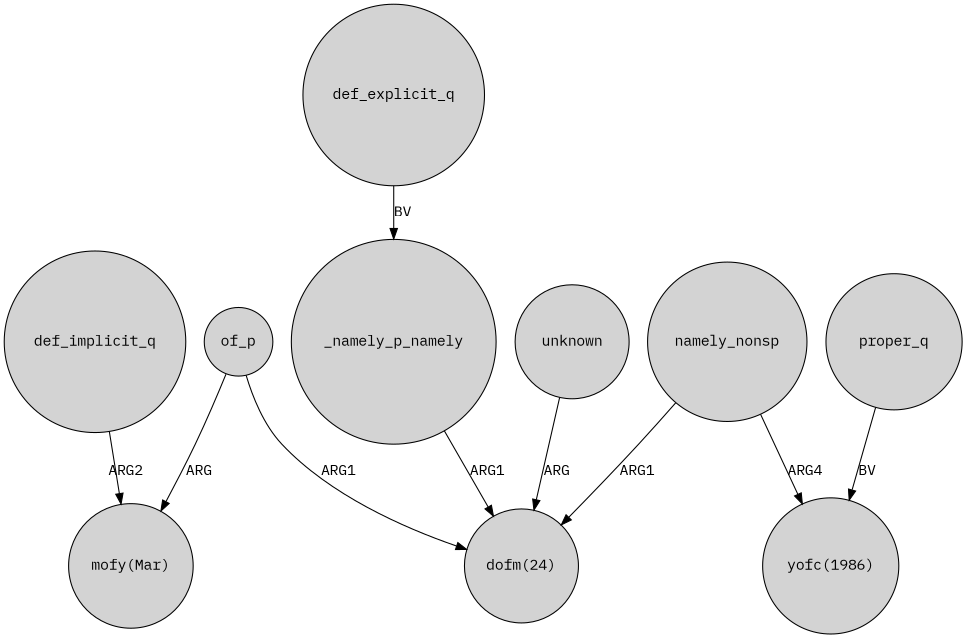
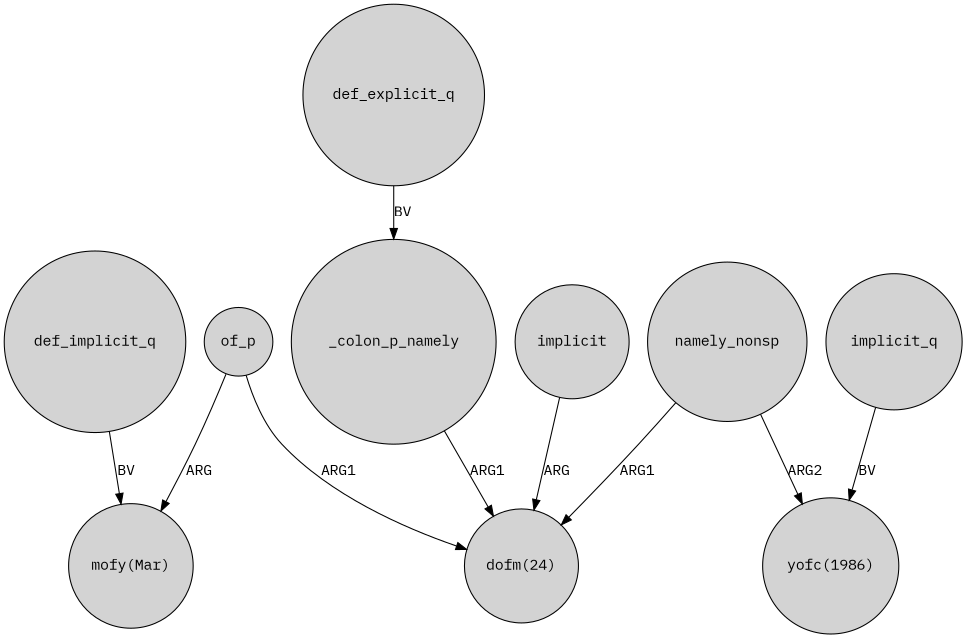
  digraph {
    fontname="IBM Plex Mono"
    node [fontname="IBM Plex Mono" shape=circle style=filled]
    edge [fontname="IBM Plex Mono"]
    of_p
    "mofy(Mar)"
    "dofm(24)"
-   _colon_p_namely [label=_namely_p_namely]
+   _colon_p_namely
    n5 [label=namely_nonsp]
    "yofc(1986)"
    def_implicit_q
    def_explicit_q
-   proper_q
-   unknown
+   proper_q [label=implicit_q]
+   unknown [label=implicit]
    of_p -> "mofy(Mar)" [label=ARG]
    of_p -> "dofm(24)" [label=ARG1]
    _colon_p_namely -> "dofm(24)" [label=ARG1]
    n5 -> "dofm(24)" [label=ARG1]
-   n5 -> "yofc(1986)" [label=ARG4]
-   def_implicit_q -> "mofy(Mar)" [label=ARG2]
+   n5 -> "yofc(1986)" [label=ARG2]
+   def_implicit_q -> "mofy(Mar)" [label=BV]
    def_explicit_q -> _colon_p_namely [label=BV]
    proper_q -> "yofc(1986)" [label=BV]
    unknown -> "dofm(24)" [label=ARG]
  }
